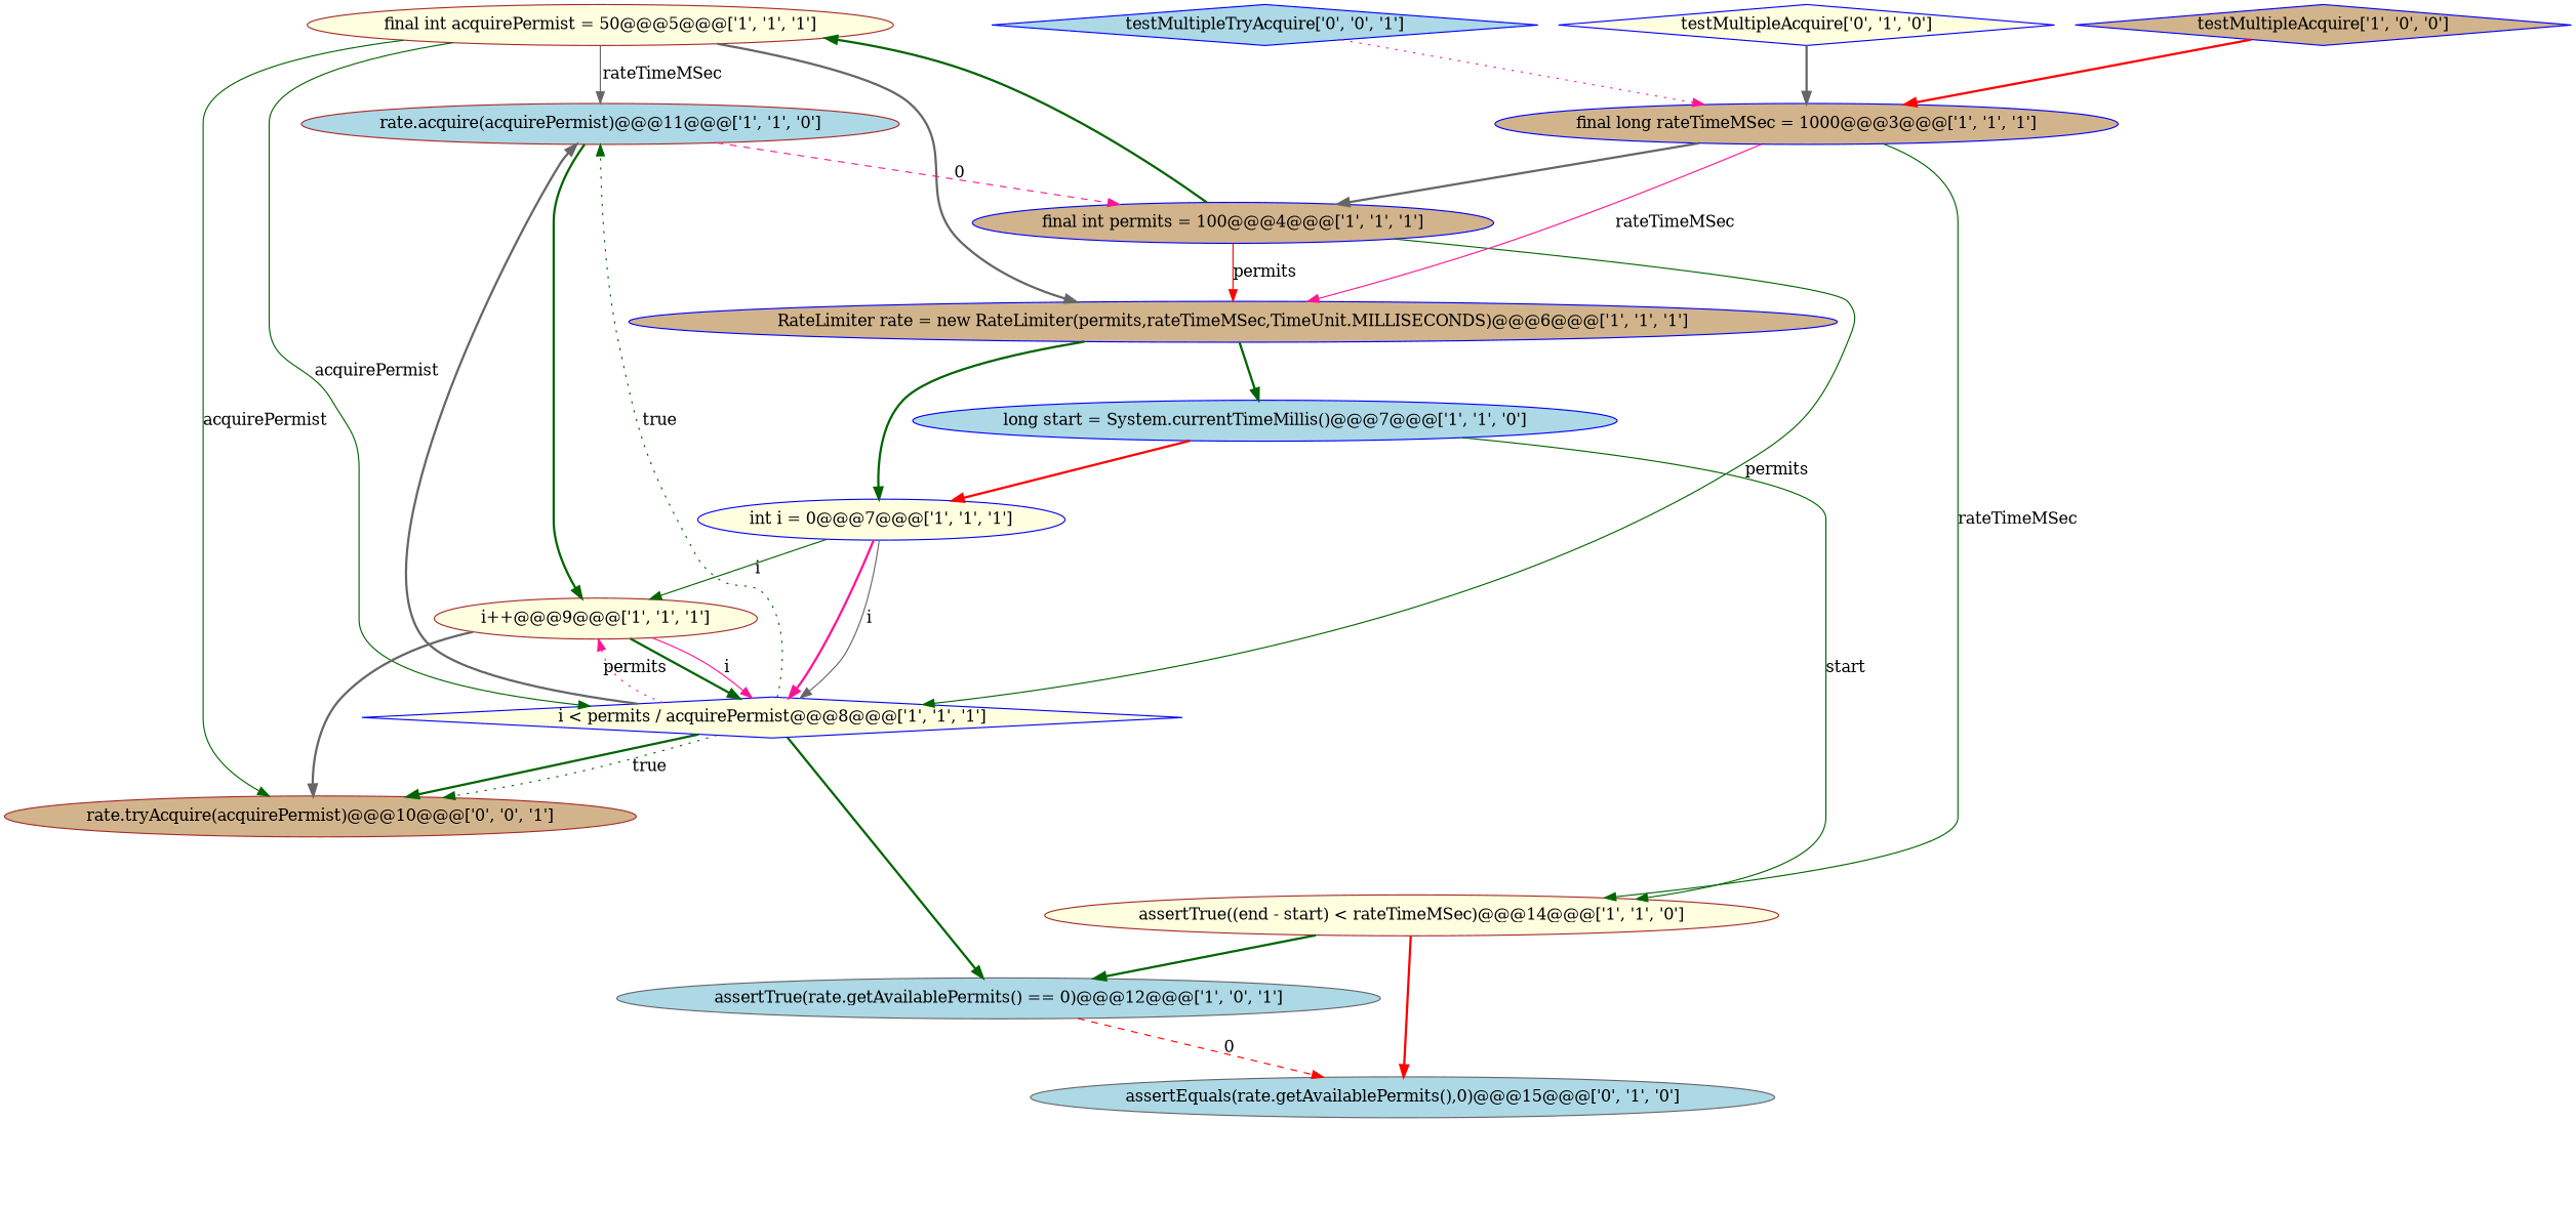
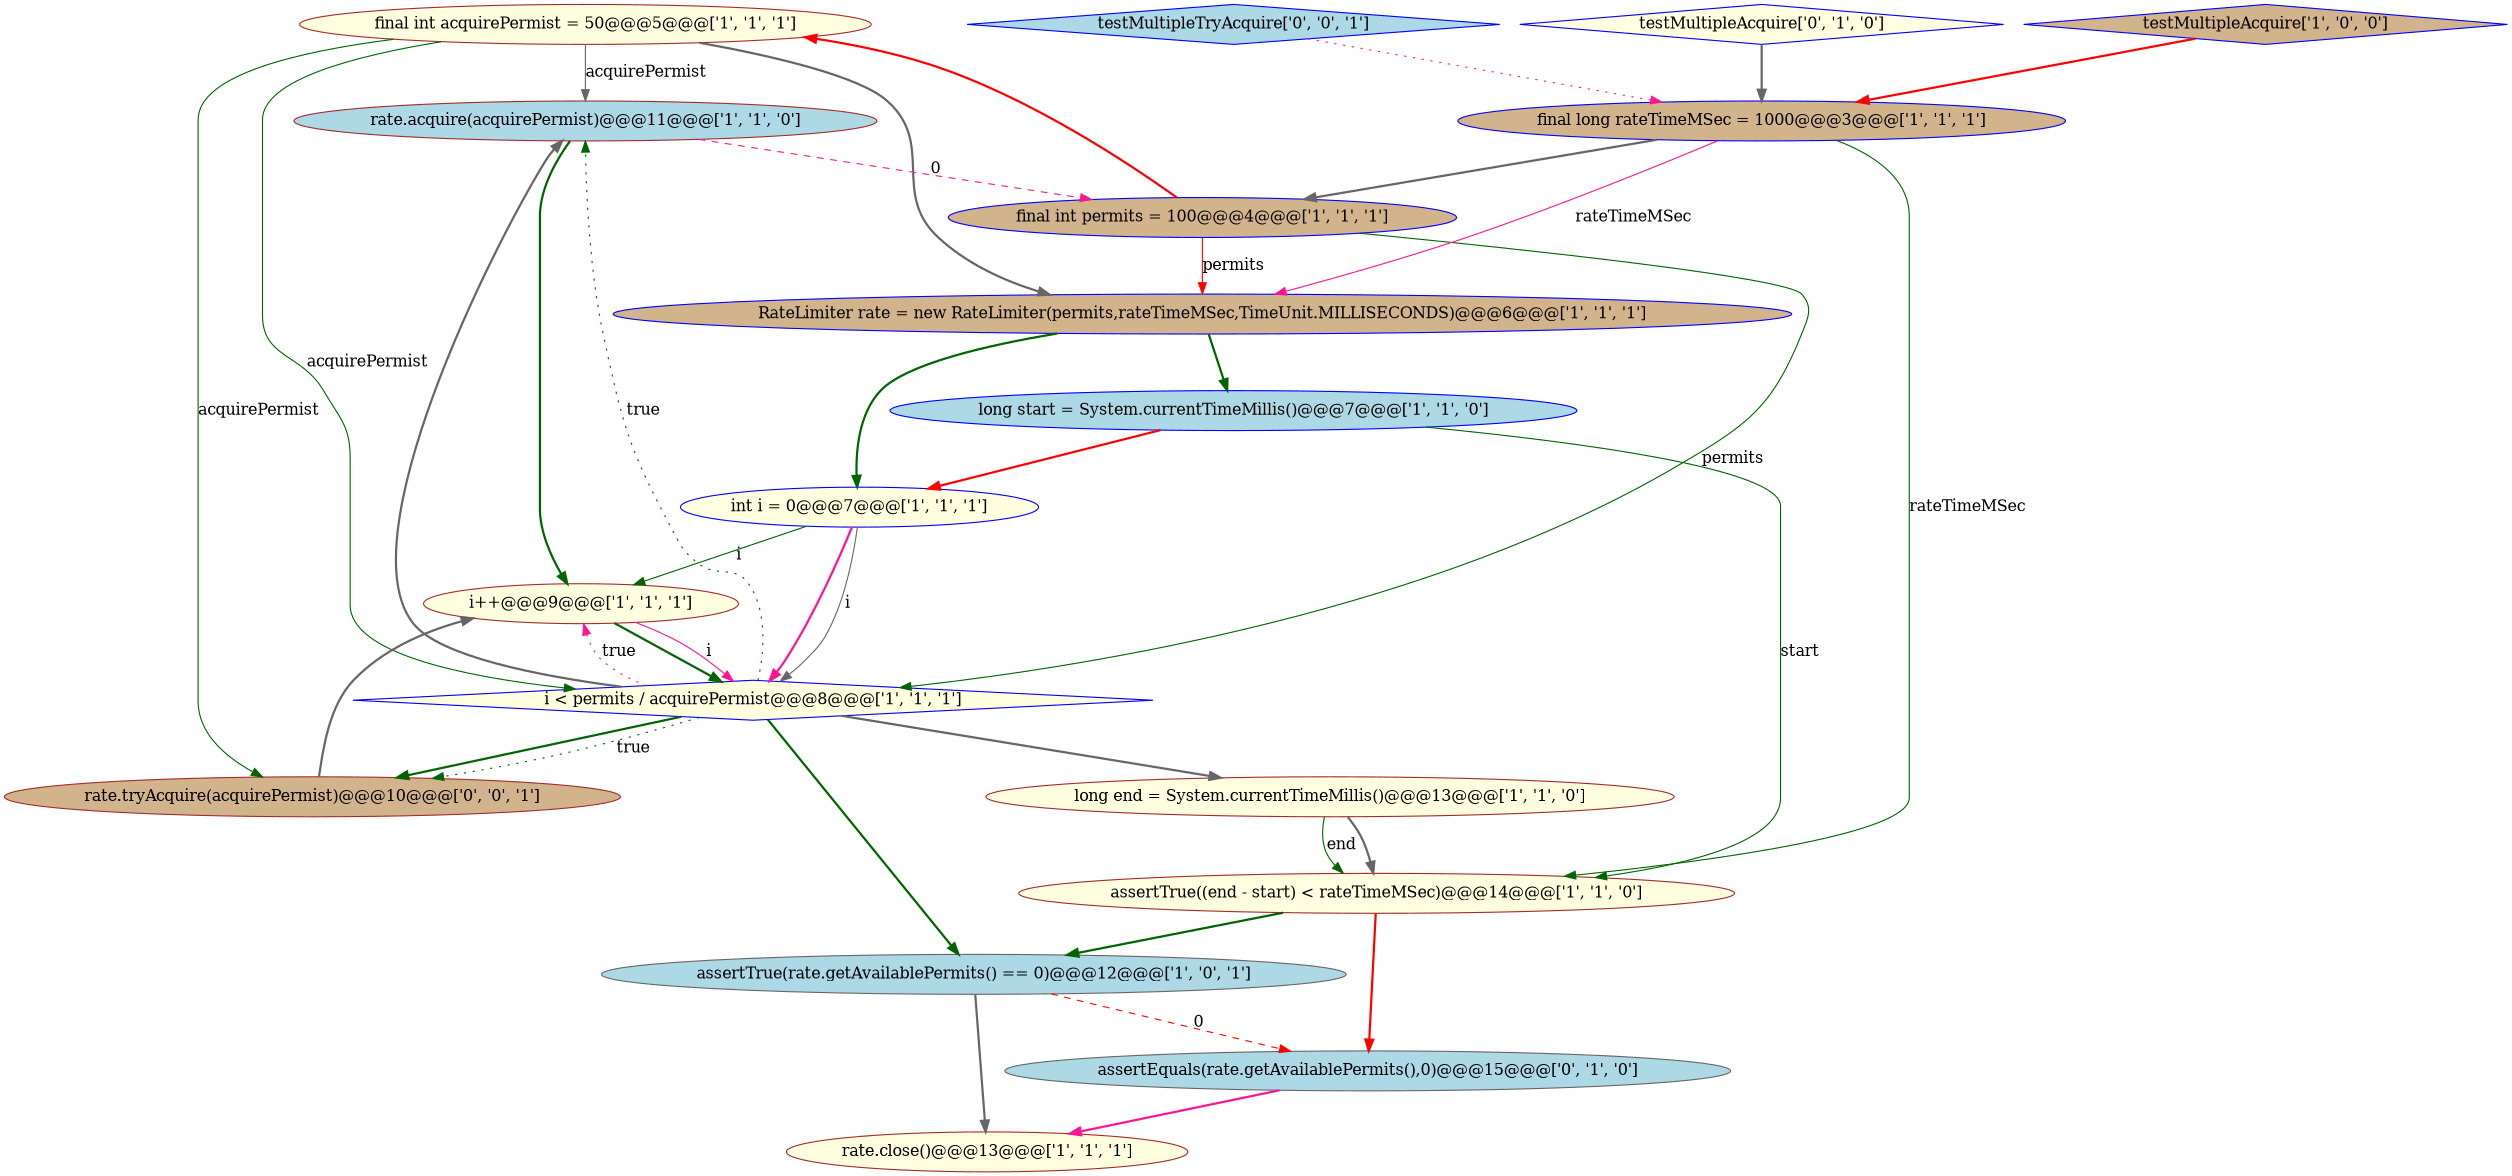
  digraph {
    node [color=blue fillcolor=lightyellow shape=ellipse style=filled]
    edge [color=darkgreen style=bold]
    n1 [color=brown label="final int acquirePermist = 50@@@5@@@['1', '1', '1']"]
    n2 [color=brown fillcolor=lightblue label="rate.acquire(acquirePermist)@@@11@@@['1', '1', '0']"]
    n3 [fillcolor=tan label="RateLimiter rate = new RateLimiter(permits,rateTimeMSec,TimeUnit.MILLISECONDS)@@@6@@@['1', '1', '1']"]
    n4 [color=brown fillcolor=tan label="rate.tryAcquire(acquirePermist)@@@10@@@['0', '0', '1']"]
    n5 [label="i < permits / acquirePermist@@@8@@@['1', '1', '1']" shape=diamond]
    n6 [color=brown label="i++@@@9@@@['1', '1', '1']"]
    n7 [fillcolor=tan label="final int permits = 100@@@4@@@['1', '1', '1']"]
    n8 [label="int i = 0@@@7@@@['1', '1', '1']"]
    n9 [fillcolor=lightblue label="long start = System.currentTimeMillis()@@@7@@@['1', '1', '0']"]
    n10 [color=gray40 fillcolor=lightblue label="assertTrue(rate.getAvailablePermits() == 0)@@@12@@@['1', '0', '1']"]
+   n11 [color=brown label="long end = System.currentTimeMillis()@@@13@@@['1', '1', '0']"]
    n12 [fillcolor=lightblue label="testMultipleTryAcquire['0', '0', '1']" shape=diamond]
    n13 [fillcolor=tan label="final long rateTimeMSec = 1000@@@3@@@['1', '1', '1']"]
    n14 [color=brown label="assertTrue((end - start) < rateTimeMSec)@@@14@@@['1', '1', '0']"]
+   n15 [color=brown label="rate.close()@@@13@@@['1', '1', '1']"]
    n16 [color=gray40 fillcolor=lightblue label="assertEquals(rate.getAvailablePermits(),0)@@@15@@@['0', '1', '0']"]
    n17 [label="testMultipleAcquire['0', '1', '0']" shape=diamond]
    n18 [fillcolor=tan label="testMultipleAcquire['1', '0', '0']" shape=diamond]
-   n1 -> n2 [color=gray40 label=rateTimeMSec style=solid]
+   n1 -> n2 [color=gray40 label=acquirePermist style=solid]
    n1 -> n3 [color=gray40]
    n1 -> n4 [label=acquirePermist style=solid]
    n1 -> n5 [label=acquirePermist style=solid]
    n2 -> n6
    n2 -> n7 [color=deeppink label=0 style=dashed]
    n3 -> n8
    n3 -> n9
-   n6 -> n4 [color=gray40]
+   n4 -> n6 [color=gray40]
    n5 -> n2 [color=gray40]
    n5 -> n2 [label=true style=dotted]
    n5 -> n4
    n5 -> n4 [label=true style=dotted]
-   n5 -> n6 [color=deeppink label=permits style=dotted]
+   n5 -> n6 [color=deeppink label=true style=dotted]
    n5 -> n10
+   n5 -> n11 [color=gray40]
    n6 -> n5
    n6 -> n5 [color=deeppink label=i style=solid]
-   n7 -> n1
+   n7 -> n1 [color=red]
    n7 -> n3 [color=red label=permits style=solid]
    n7 -> n5 [label=permits style=solid]
    n8 -> n5 [color=deeppink]
    n8 -> n5 [color=gray40 label=i style=solid]
    n8 -> n6 [label=i style=solid]
    n9 -> n8 [color=red]
    n9 -> n14 [label=start style=solid]
+   n10 -> n15 [color=gray40]
    n10 -> n16 [color=red label=0 style=dashed]
+   n11 -> n14 [color=gray40]
+   n11 -> n14 [label=end style=solid]
    n12 -> n13 [color=deeppink style=dotted]
    n13 -> n3 [color=deeppink label=rateTimeMSec style=solid]
    n13 -> n7 [color=gray40]
    n13 -> n14 [label=rateTimeMSec style=solid]
    n14 -> n10
    n14 -> n16 [color=red]
+   n16 -> n15 [color=deeppink]
    n17 -> n13 [color=gray40]
    n18 -> n13 [color=red]
  }
